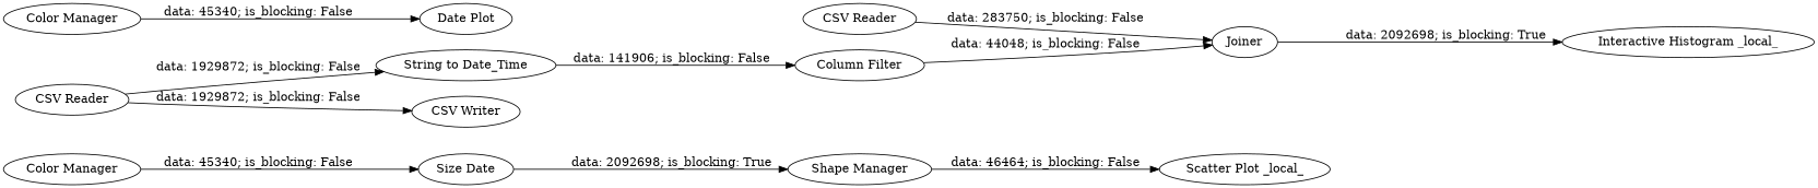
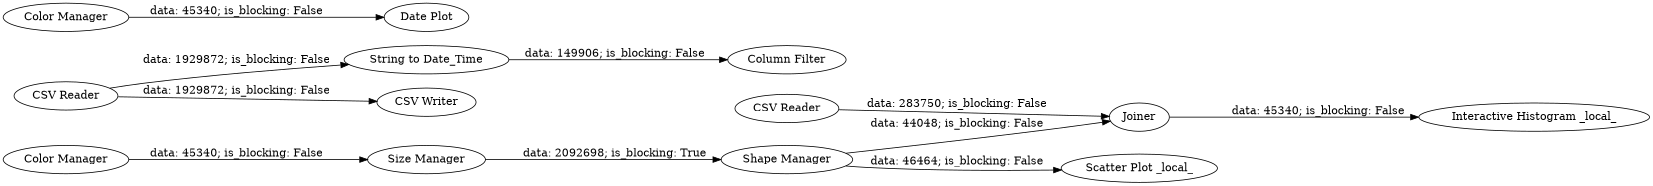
  digraph {
    rankdir=LR
-   n1 [label="Size Date"]
+   n1 [label="Size Manager"]
    n2 [label="Shape Manager"]
    n3 [label="Scatter Plot _local_"]
    n4 [label="String to Date_Time"]
    n5 [label="Column Filter"]
    n6 [label=Joiner]
    n7 [label="Date Plot"]
    n8 [label="Color Manager"]
    n9 [label="CSV Reader"]
    n10 [label="Interactive Histogram _local_"]
    n11 [label="CSV Writer"]
    n12 [label="Color Manager"]
    n13 [label="CSV Reader"]
    n1 -> n2 [label="data: 2092698; is_blocking: True"]
    n2 -> n3 [label="data: 46464; is_blocking: False"]
-   n4 -> n5 [label="data: 141906; is_blocking: False"]
-   n5 -> n6 [label="data: 44048; is_blocking: False"]
-   n6 -> n10 [label="data: 2092698; is_blocking: True"]
+   n4 -> n5 [label="data: 149906; is_blocking: False"]
+   n2 -> n6 [label="data: 44048; is_blocking: False"]
+   n6 -> n10 [label="data: 45340; is_blocking: False"]
    n8 -> n7 [label="data: 45340; is_blocking: False"]
    n9 -> n6 [label="data: 283750; is_blocking: False"]
    n12 -> n1 [label="data: 45340; is_blocking: False"]
    n13 -> n4 [label="data: 1929872; is_blocking: False"]
    n13 -> n11 [label="data: 1929872; is_blocking: False"]
  }
